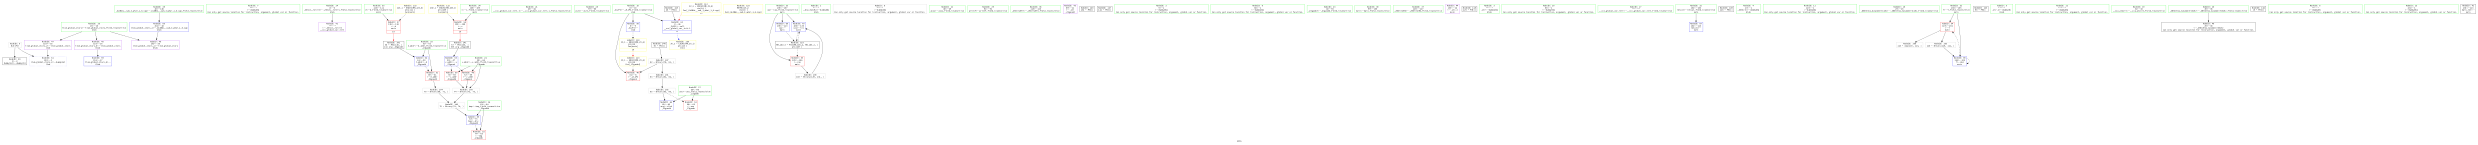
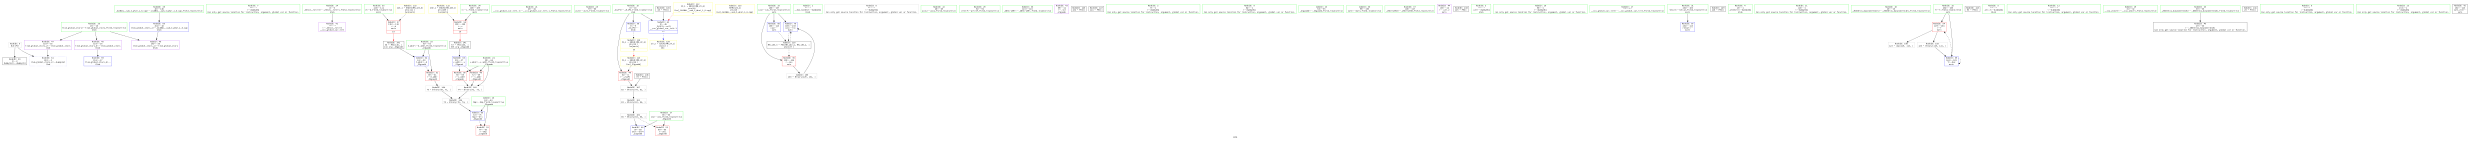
  digraph {
    fontname="Source Code Pro"
    label=SVFG
    node [color=green fontname="Source Code Pro" shape=record]
    edge [fontname="Source Code Pro" style=solid]
    n1 [color=grey label="{NodeID: 0\nNullPtr}"]
    n2 [color=black label="{NodeID: 39\n2\<--3\ndummyVal\<--dummyVal\n}"]
    n3 [color=blue label="{NodeID: 61\n153\<--3\nllvm.global_ctors_2\<--dummyVal\nGlob }" style=dotted]
    n4 [label="{NodeID: 7\n47\<--1\n\<--dummyObj\nCan only get source location for instruction, argument, global var or function.}"]
    n5 [label="{NodeID: 14\n4\<--6\n_ZStL8__ioinit\<--_ZStL8__ioinit_field_insensitive\nGlob }"]
    n6 [color=purple label="{NodeID: 42\n27\<--4\n\<--_ZStL8__ioinit\n__cxx_global_var_init\n}"]
    n7 [color=grey label="{NodeID: 104\n70 = Binary(69, 71, )\n}"]
    n8 [color=grey label="{NodeID: 106\n75 = Binary(70, 74, )\n}"]
    n9 [color=blue label="{NodeID: 65\n63\<--75\ntmp\<--div\n_Z3gaodd\n}"]
    n10 [color=red label="{NodeID: 52\n77\<--63\n\<--tmp\n_Z3gaodd\n}"]
    n11 [label="{NodeID: 21\n43\<--44\n__cxx_global_var_init.1\<--__cxx_global_var_init.1_field_insensitive\n}"]
    n12 [label="{NodeID: 28\n79\<--80\nasin\<--asin_field_insensitive\n}"]
    n13 [color=yellow label="{NodeID: 118\n2V_1 = ENCHI(MR_2V_0)\npts\{10 \}\nFun[main]|{<s0>10}}" style=double]
    n14 [color=yellow label="{NodeID: 113\n2V_1 = ENCHI(MR_2V_0)\npts\{10 \}\nFun[_Z3gaodd]}" style=double]
    n15 [color=red label="{NodeID: 48\n81\<--8\n\<--_ZL2PI\n_Z3gaodd\n}"]
    n16 [color=grey label="{NodeID: 107\n82 = Binary(78, 81, )\n}"]
    n17 [label="{NodeID: 35\n110\<--111\nd\<--d_field_insensitive\nmain\n}"]
    n18 [color=red label="{NodeID: 57\n136\<--110\n\<--d\nmain\n|{<s0>10}}"]
    n19 [color=black label="{NodeID: 142\n58 = PHI(136, )\n1st arg _Z3gaodd }"]
    n20 [color=blue label="{NodeID: 64\n61\<--58\nd.addr\<--d\n_Z3gaodd\n}"]
    n21 [color=yellow label="{NodeID: 125\nRETMU(2V_2)\npts\{10 \}\nFun[_GLOBAL__sub_I_whai_1_0.cpp]}" style=double]
    n22 [color=red label="{NodeID: 49\n72\<--59\n\<--v.addr\n_Z3gaodd\n}"]
    n23 [color=grey label="{NodeID: 105\n74 = Binary(72, 73, )\n}"]
    n24 [color=yellow label="{NodeID: 139\n2V_2 = CSCHI(MR_2V_1)\npts\{10 \}\nCS[]}" style=double]
    n25 [color=red label="{NodeID: 56\n135\<--108\n\<--v\nmain\n|{<s0>10}}"]
    n26 [color=black label="{NodeID: 141\n57 = PHI(135, )\n0th arg _Z3gaodd }"]
    n27 [color=blue label="{NodeID: 63\n59\<--57\nv.addr\<--v\n_Z3gaodd\n}"]
    n28 [color=red label="{NodeID: 50\n73\<--59\n\<--v.addr\n_Z3gaodd\n}"]
    n29 [color=black label="{NodeID: 146\n78 = PHI()\n}"]
    n30 [color=grey label="{NodeID: 101\n83 = Binary(82, 84, )\n}"]
    n31 [color=grey label="{NodeID: 102\n85 = Binary(83, 86, )\n}"]
    n32 [color=blue label="{NodeID: 70\n106\<--130\ncas\<--inc\nmain\n}"]
    n33 [color=black label="{NodeID: 110\nMR_18V_3 = PHI(MR_18V_4, MR_18V_2, )\npts\{107 \}\n}"]
    n34 [color=red label="{NodeID: 55\n129\<--106\n\<--cas\nmain\n}"]
    n35 [color=grey label="{NodeID: 100\n130 = Binary(129, 131, )\n}"]
    n36 [label="{NodeID: 1\n7\<--1\n__dso_handle\<--dummyObj\nGlob }"]
    n37 [color=grey label="{NodeID: 8\n71\<--1\n\<--dummyObj\nCan only get source location for instruction, argument, global var or function.}"]
    n38 [label="{NodeID: 15\n8\<--10\n_ZL2PI\<--_ZL2PI_field_insensitive\nGlob }"]
    n39 [color=blue label="{NodeID: 58\n8\<--9\n_ZL2PI\<--\nGlob }"]
    n40 [color=blue label="{NodeID: 62\n8\<--46\n_ZL2PI\<--call\n__cxx_global_var_init.1\n|{<s0>12}}"]
    n41 [label="{NodeID: 22\n48\<--49\nacos\<--acos_field_insensitive\n}"]
    n42 [color=yellow label="{NodeID: 112\n2V_1 = ENCHI(MR_2V_0)\npts\{10 \}\nFun[_GLOBAL__sub_I_whai_1_0.cpp]|{<s0>12}}" style=double]
    n43 [label="{NodeID: 29\n91\<--92\nprintf\<--printf_field_insensitive\n}"]
    n44 [label="{NodeID: 36\n115\<--116\n_ZNSirsERi\<--_ZNSirsERi_field_insensitive\n}"]
    n45 [color=purple label="{NodeID: 43\n89\<--11\n\<--.str\n_Z3gaodd\n}"]
    n46 [color=black label="{NodeID: 140\n134 = PHI()\n}"]
    n47 [color=red label="{NodeID: 51\n69\<--61\n\<--d.addr\n_Z3gaodd\n}"]
    n48 [color=black label="{NodeID: 147\n114 = PHI()\n}"]
    n49 [label="{NodeID: 2\n9\<--1\n\<--dummyObj\nCan only get source location for instruction, argument, global var or function.}"]
    n50 [label="{NodeID: 9\n84\<--1\n\<--dummyObj\nCan only get source location for instruction, argument, global var or function.}"]
    n51 [label="{NodeID: 16\n16\<--20\nllvm.global_ctors\<--llvm.global_ctors_field_insensitive\nGlob }"]
    n52 [color=purple label="{NodeID: 45\n151\<--16\nllvm.global_ctors_0\<--llvm.global_ctors\nGlob }"]
    n53 [color=purple label="{NodeID: 46\n152\<--16\nllvm.global_ctors_1\<--llvm.global_ctors\nGlob }"]
    n54 [color=purple label="{NodeID: 47\n153\<--16\nllvm.global_ctors_2\<--llvm.global_ctors\nGlob }"]
    n55 [color=blue label="{NodeID: 59\n151\<--17\nllvm.global_ctors_0\<--\nGlob }"]
    n56 [color=blue label="{NodeID: 60\n152\<--18\nllvm.global_ctors_1\<--_GLOBAL__sub_I_whai_1_0.cpp\nGlob }"]
    n57 [label="{NodeID: 23\n54\<--55\n_Z3gaodd\<--_Z3gaodd_field_insensitive\n}"]
    n58 [label="{NodeID: 30\n99\<--100\nmain\<--main_field_insensitive\n}"]
    n59 [label="{NodeID: 37\n126\<--127\n_ZNSirsERd\<--_ZNSirsERd_field_insensitive\n}"]
    n60 [color=purple label="{NodeID: 44\n133\<--14\n\<--.str.2\nmain\n}"]
    n61 [color=black label="{NodeID: 148\n125 = PHI()\n}"]
    n62 [label="{NodeID: 3\n11\<--1\n.str\<--dummyObj\nGlob }"]
    n63 [label="{NodeID: 10\n86\<--1\n\<--dummyObj\nCan only get source location for instruction, argument, global var or function.}"]
    n64 [label="{NodeID: 17\n21\<--22\n__cxx_global_var_init\<--__cxx_global_var_init_field_insensitive\n}"]
    n65 [color=blue label="{NodeID: 66\n65\<--85\nans\<--div4\n_Z3gaodd\n}"]
    n66 [color=red label="{NodeID: 53\n88\<--65\n\<--ans\n_Z3gaodd\n}"]
    n67 [label="{NodeID: 24\n59\<--60\nv.addr\<--v.addr_field_insensitive\n_Z3gaodd\n}"]
    n68 [label="{NodeID: 31\n102\<--103\nretval\<--retval_field_insensitive\nmain\n}"]
    n69 [color=blue label="{NodeID: 67\n102\<--113\nretval\<--\nmain\n}"]
    n70 [label="{NodeID: 38\n18\<--146\n_GLOBAL__sub_I_whai_1_0.cpp\<--_GLOBAL__sub_I_whai_1_0.cpp_field_insensitive\n}"]
    n71 [color=black label="{NodeID: 149\n128 = PHI()\n}"]
    n72 [label="{NodeID: 4\n13\<--1\n_ZSt3cin\<--dummyObj\nGlob }"]
    n73 [label="{NodeID: 11\n113\<--1\n\<--dummyObj\nCan only get source location for instruction, argument, global var or function.}"]
    n74 [label="{NodeID: 18\n25\<--26\n_ZNSt8ios_base4InitC1Ev\<--_ZNSt8ios_base4InitC1Ev_field_insensitive\n}"]
    n75 [color=grey label="{NodeID: 108\n123 = cmp(119, 113, )\n}"]
    n76 [label="{NodeID: 25\n61\<--62\nd.addr\<--d.addr_field_insensitive\n_Z3gaodd\n}"]
    n77 [label="{NodeID: 32\n104\<--105\nT\<--T_field_insensitive\nmain\n}"]
    n78 [color=red label="{NodeID: 54\n119\<--104\n\<--T\nmain\n}"]
    n79 [color=blue label="{NodeID: 69\n104\<--120\nT\<--dec\nmain\n}"]
    n80 [color=grey label="{NodeID: 103\n120 = Binary(119, 121, )\n}"]
    n81 [color=yellow label="{NodeID: 122\n20V_1 = ENCHI(MR_20V_0)\npts\{109 \}\nFun[main]}" style=double]
    n82 [color=black label="{NodeID: 143\n90 = PHI()\n}"]
    n83 [label="{NodeID: 5\n14\<--1\n.str.2\<--dummyObj\nGlob }"]
    n84 [label="{NodeID: 12\n121\<--1\n\<--dummyObj\nCan only get source location for instruction, argument, global var or function.}"]
    n85 [label="{NodeID: 19\n31\<--32\n__cxa_atexit\<--__cxa_atexit_field_insensitive\n}"]
    n86 [label="{NodeID: 26\n63\<--64\ntmp\<--tmp_field_insensitive\n_Z3gaodd\n}"]
    n87 [label="{NodeID: 33\n106\<--107\ncas\<--cas_field_insensitive\nmain\n}"]
    n88 [color=blue label="{NodeID: 68\n106\<--113\ncas\<--\nmain\n}"]
    n89 [color=yellow label="{NodeID: 123\n22V_1 = ENCHI(MR_22V_0)\npts\{111 \}\nFun[main]}" style=double]
    n90 [color=black label="{NodeID: 40\n29\<--30\n\<--_ZNSt8ios_base4InitD1Ev\nCan only get source location for instruction, argument, global var or function.}"]
    n91 [color=black label="{NodeID: 144\n28 = PHI()\n}"]
    n92 [label="{NodeID: 6\n17\<--1\n\<--dummyObj\nCan only get source location for instruction, argument, global var or function.}"]
    n93 [label="{NodeID: 13\n131\<--1\n\<--dummyObj\nCan only get source location for instruction, argument, global var or function.}"]
    n94 [label="{NodeID: 20\n30\<--36\n_ZNSt8ios_base4InitD1Ev\<--_ZNSt8ios_base4InitD1Ev_field_insensitive\n}"]
    n95 [label="{NodeID: 27\n65\<--66\nans\<--ans_field_insensitive\n_Z3gaodd\n}"]
    n96 [label="{NodeID: 34\n108\<--109\nv\<--v_field_insensitive\nmain\n}"]
    n97 [color=black label="{NodeID: 41\n101\<--113\nmain_ret\<--\nmain\n}"]
    n98 [color=black label="{NodeID: 145\n46 = PHI()\n}"]
    n1 -> n2
    n1 -> n3
    n5 -> n6
    n7 -> n8
    n8 -> n9
    n9 -> n10 [style=dashed]
    n13 -> n14 [color=red style=dashed tailport=s0]
    n14 -> n15 [style=dashed]
-   n16 -> n15
+   n15 -> n16
    n16 -> n30
    n17 -> n18
    n18 -> n19 [color=red tailport=s0]
    n19 -> n20
    n20 -> n47 [style=dashed]
    n22 -> n23
    n23 -> n8
    n25 -> n26 [color=red tailport=s0]
    n26 -> n27
    n27 -> n22 [style=dashed]
    n27 -> n28 [style=dashed]
    n28 -> n23
    n29 -> n16
    n30 -> n31
    n31 -> n65
    n31 -> n66 [style=dashed]
    n32 -> n33 [style=dashed]
    n33 -> n32 [style=dashed]
    n33 -> n34 [style=dashed]
    n34 -> n35
    n35 -> n32
    n38 -> n15
    n38 -> n39
    n38 -> n40
    n39 -> n13 [style=dashed]
    n40 -> n24 [color=blue style=dashed tailport=s0]
    n42 -> n40 [color=red style=dashed tailport=s0]
    n47 -> n7
    n51 -> n52
    n51 -> n53
    n51 -> n54
    n52 -> n55
    n54 -> n3
    n56 -> n53
    n67 -> n22
    n67 -> n23
    n67 -> n28
    n68 -> n69
    n70 -> n56
    n76 -> n20
    n76 -> n47
    n77 -> n78
    n77 -> n79
    n78 -> n75
    n78 -> n80
    n79 -> n78 [style=dashed]
    n79 -> n79 [style=dashed]
    n80 -> n79
    n81 -> n25 [style=dashed]
    n86 -> n9
    n86 -> n10
    n87 -> n32
    n87 -> n34
    n87 -> n88
    n88 -> n33 [style=dashed]
    n89 -> n18 [style=dashed]
    n94 -> n90
    n95 -> n65
    n95 -> n66
    n96 -> n25
    n98 -> n40
  }
